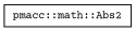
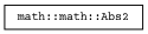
  digraph {
    rankdir=LR
    fontname="Courier Prime"
-   n1 [color=black fillcolor=white fontname="Courier Prime" fontsize=10 height=0.2 label="pmacc::math::Abs2" shape=record style=filled width=0.4]
+   n1 [color=black fillcolor=white fontname="Courier Prime" fontsize=10 height=0.2 label="math::math::Abs2" shape=record style=filled width=0.4]
  }
